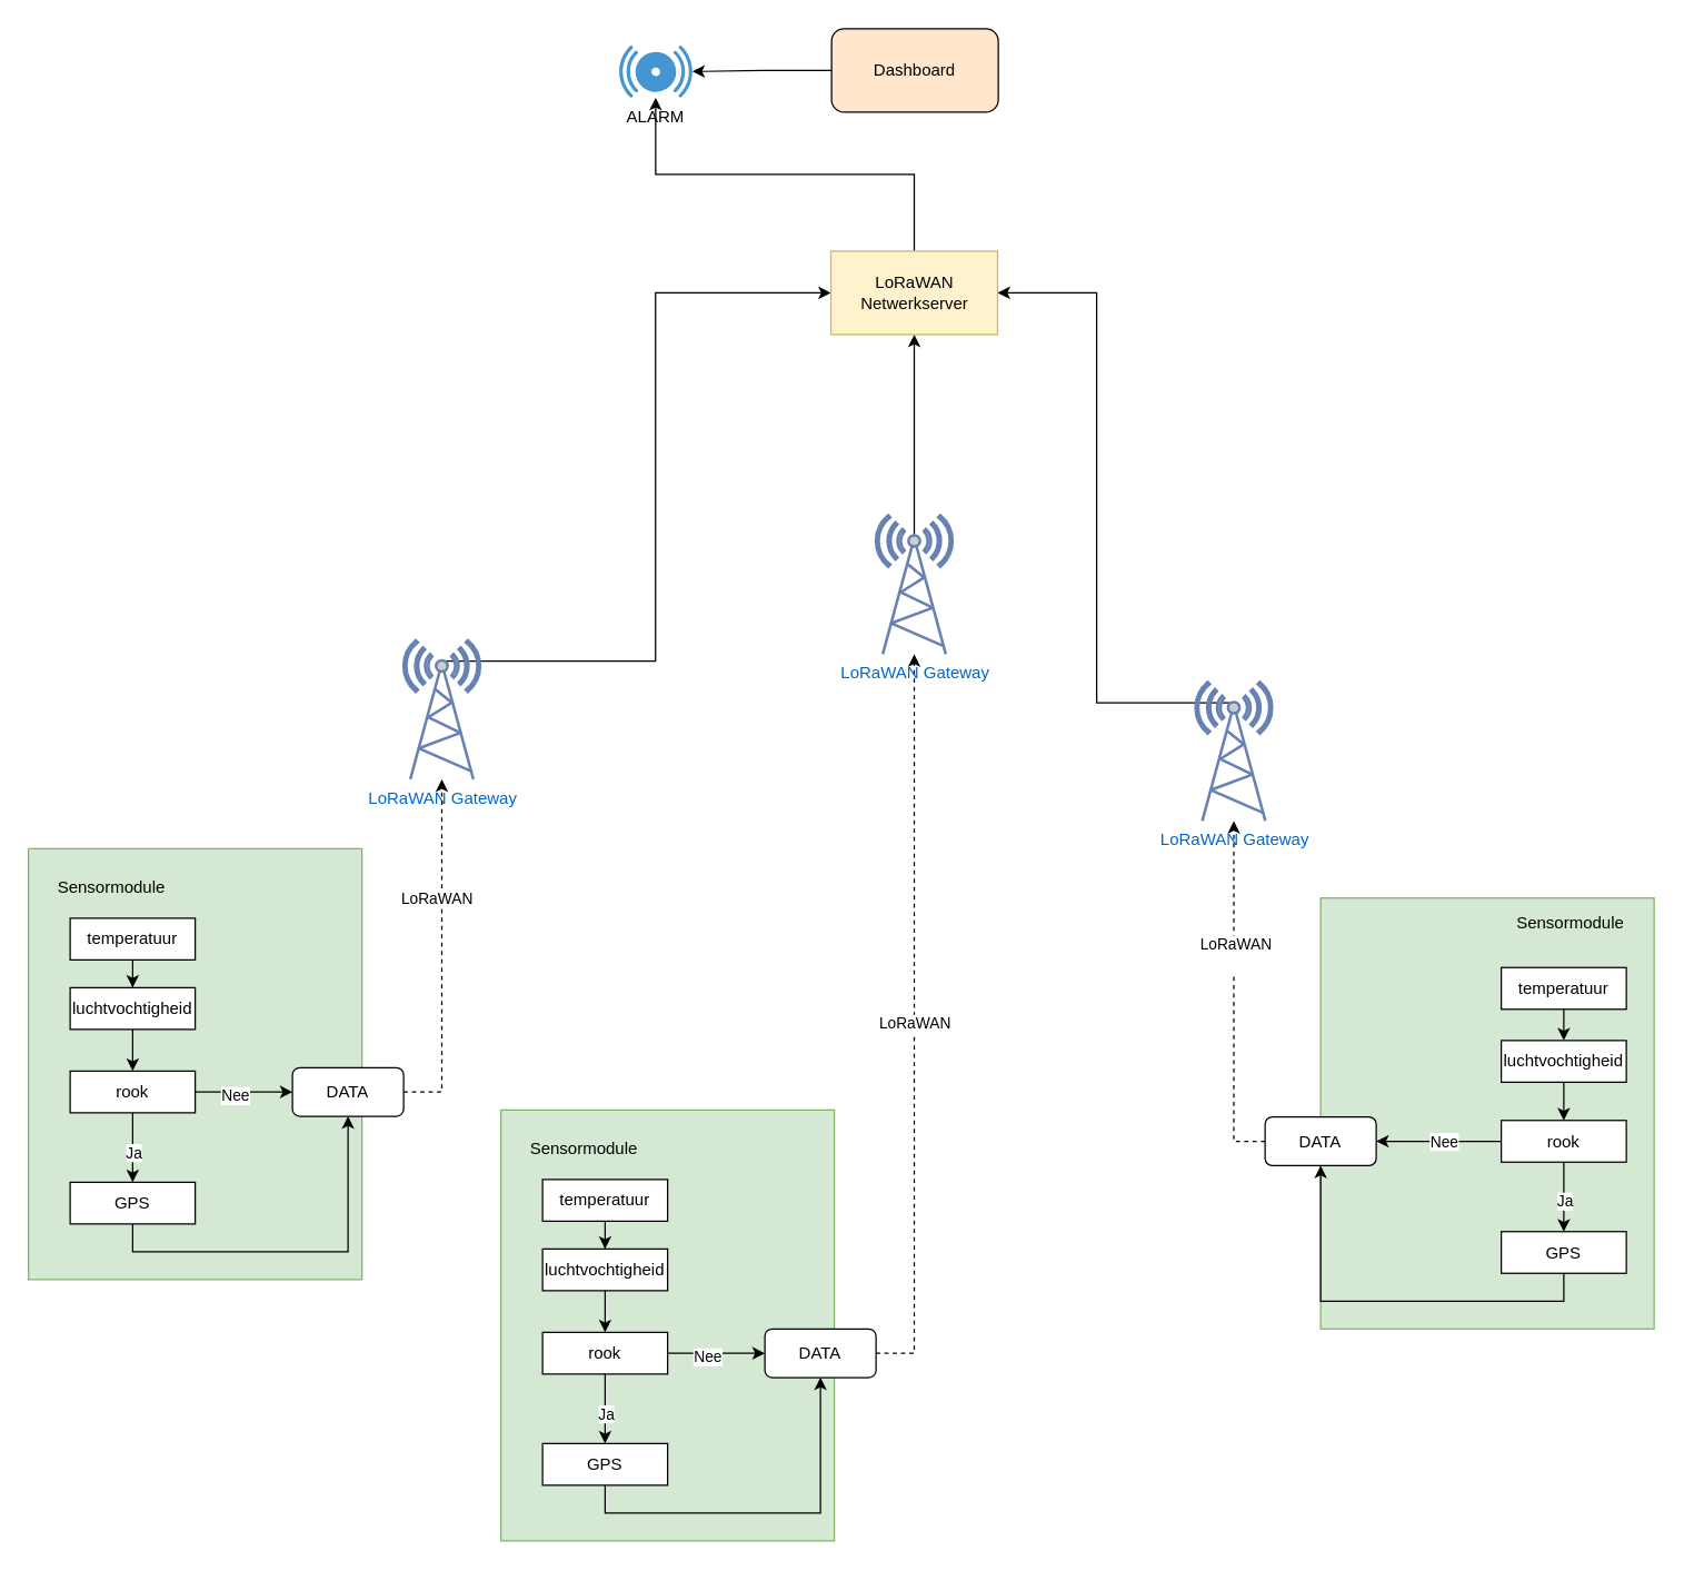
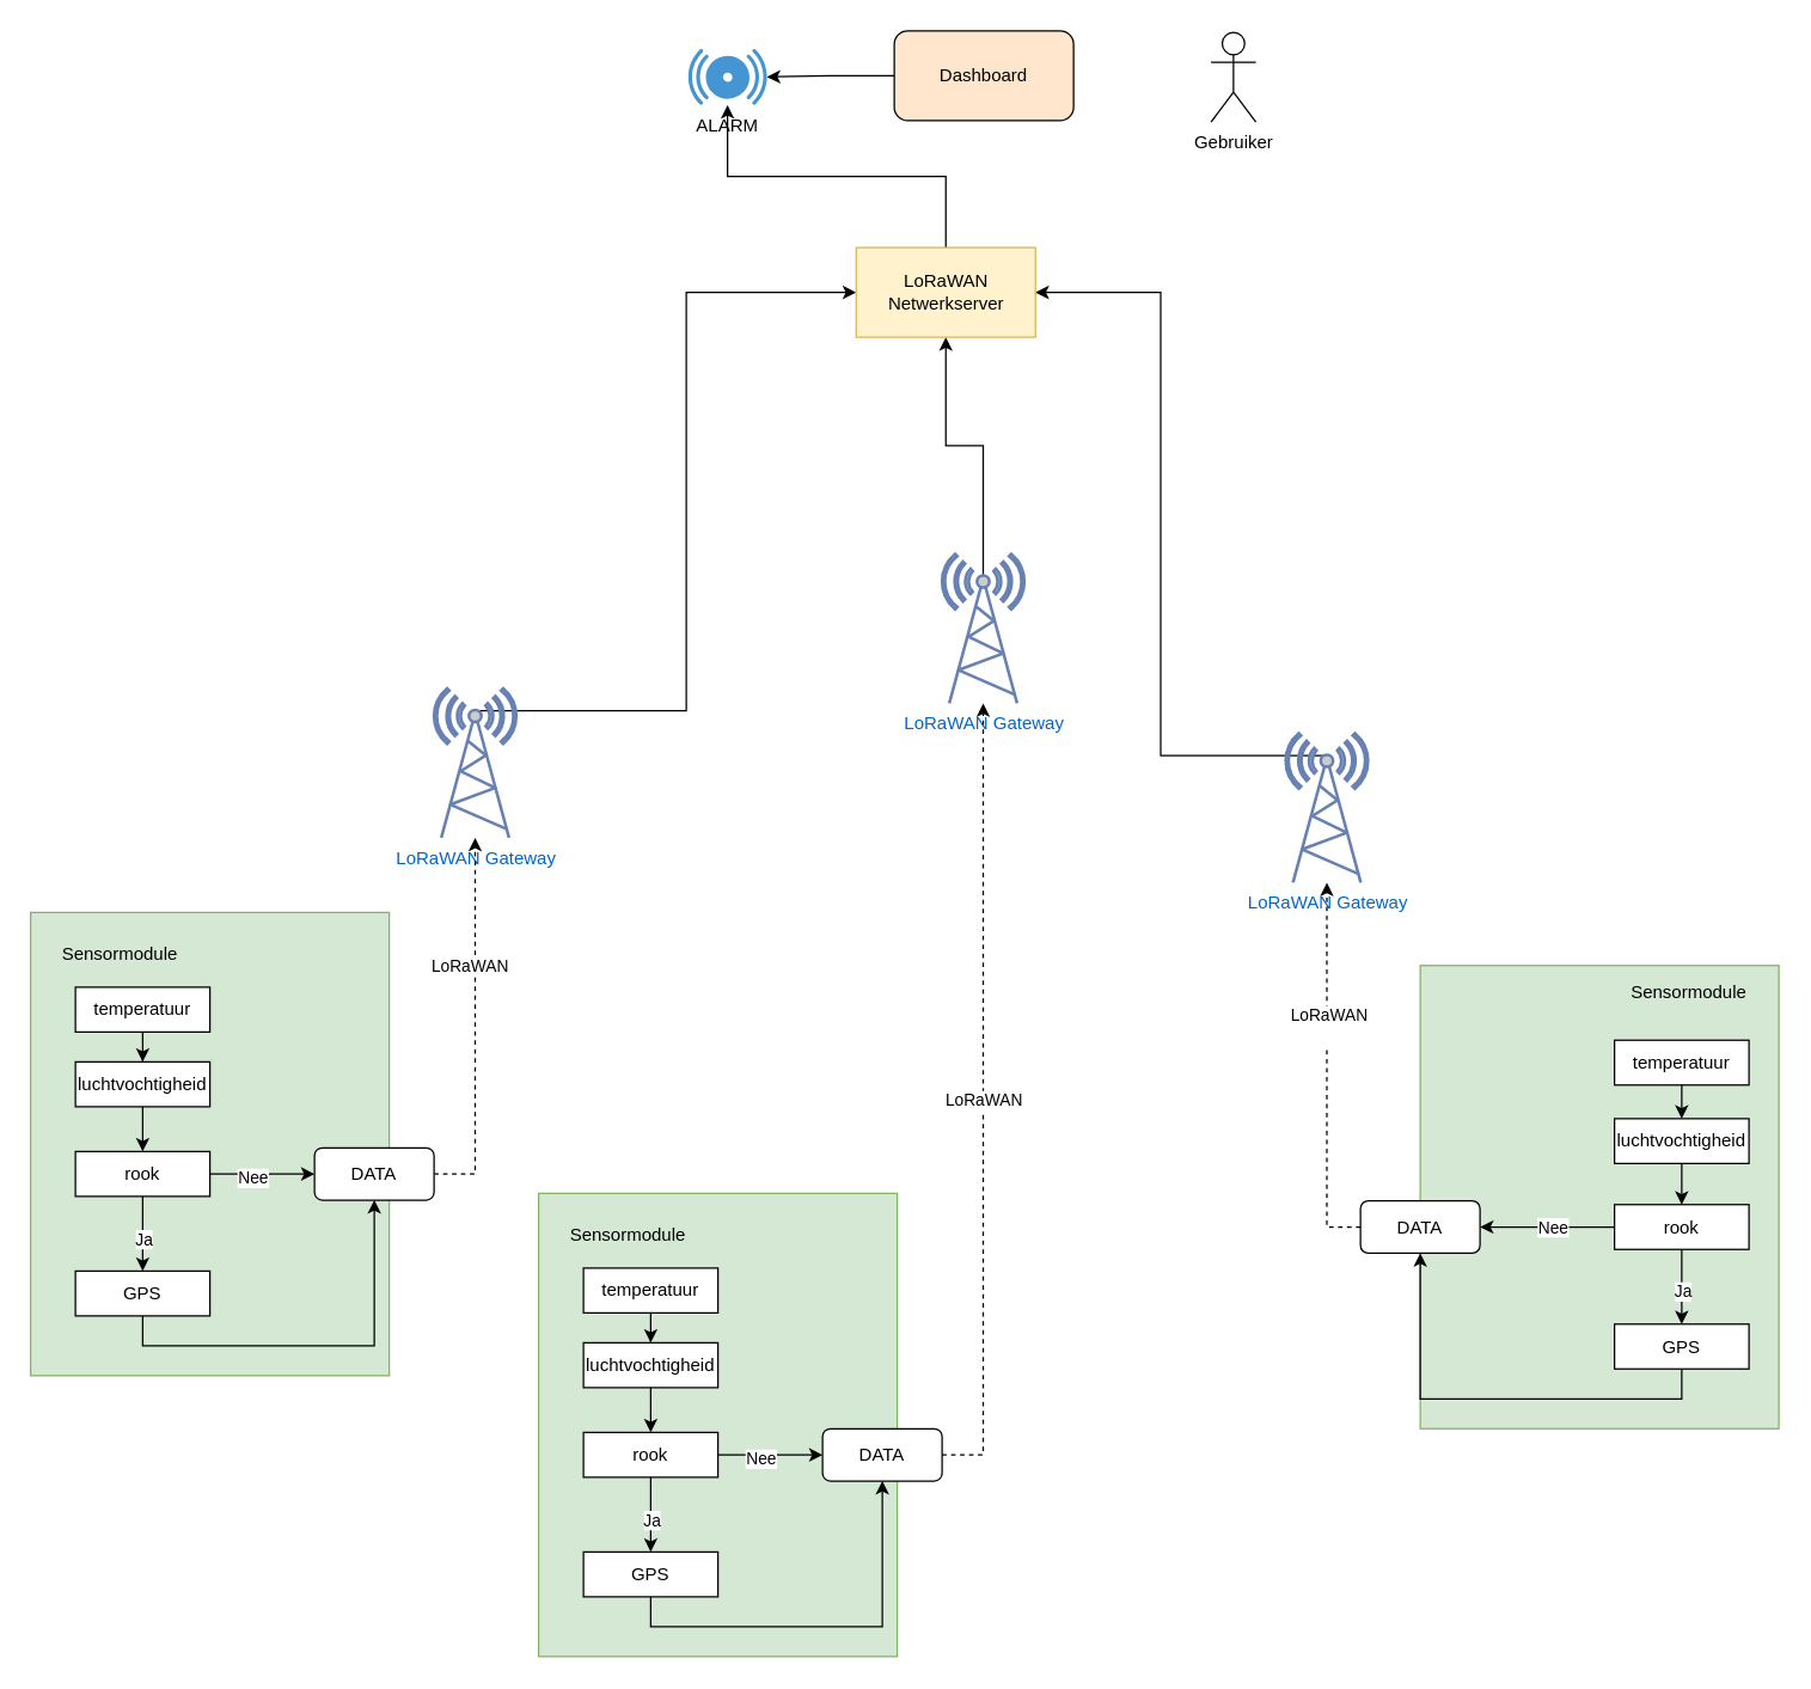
  <mxCell id="0" />
  <mxCell id="1" parent="0" />
  <mxCell id="2" value="" style="rounded=0;whiteSpace=wrap;html=1;fillColor=#d5e8d4;strokeColor=#82b366;" vertex="1" parent="1"><mxGeometry x="20" y="610" width="240" height="310" as="geometry" /></mxCell>
  <mxCell id="3" style="edgeStyle=orthogonalEdgeStyle;rounded=0;orthogonalLoop=1;jettySize=auto;html=1;exitX=0.5;exitY=0.15;exitDx=0;exitDy=0;exitPerimeter=0;entryX=0;entryY=0.5;entryDx=0;entryDy=0;" edge="1" parent="1" source="4" target="10"><mxGeometry relative="1" as="geometry" /></mxCell>
  <mxCell id="4" value="LoRaWAN Gateway" style="fontColor=#0066CC;verticalAlign=top;verticalLabelPosition=bottom;labelPosition=center;align=center;html=1;outlineConnect=0;fillColor=#CCCCCC;strokeColor=#6881B3;gradientColor=none;gradientDirection=north;strokeWidth=2;shape=mxgraph.networks.radio_tower;" vertex="1" parent="1"><mxGeometry x="290" y="460" width="55" height="100" as="geometry" /></mxCell>
  <mxCell id="5" style="edgeStyle=orthogonalEdgeStyle;rounded=0;orthogonalLoop=1;jettySize=auto;html=1;exitX=0.5;exitY=0.15;exitDx=0;exitDy=0;exitPerimeter=0;entryX=0.5;entryY=1;entryDx=0;entryDy=0;" edge="1" parent="1" source="6" target="10"><mxGeometry relative="1" as="geometry" /></mxCell>
  <mxCell id="6" value="LoRaWAN Gateway" style="fontColor=#0066CC;verticalAlign=top;verticalLabelPosition=bottom;labelPosition=center;align=center;html=1;outlineConnect=0;fillColor=#CCCCCC;strokeColor=#6881B3;gradientColor=none;gradientDirection=north;strokeWidth=2;shape=mxgraph.networks.radio_tower;" vertex="1" parent="1"><mxGeometry x="630" y="370" width="55" height="100" as="geometry" /></mxCell>
  <mxCell id="7" style="edgeStyle=orthogonalEdgeStyle;rounded=0;orthogonalLoop=1;jettySize=auto;html=1;exitX=0.5;exitY=0.15;exitDx=0;exitDy=0;exitPerimeter=0;entryX=1;entryY=0.5;entryDx=0;entryDy=0;" edge="1" parent="1" source="8" target="10"><mxGeometry relative="1" as="geometry" /></mxCell>
  <mxCell id="8" value="LoRaWAN Gateway" style="fontColor=#0066CC;verticalAlign=top;verticalLabelPosition=bottom;labelPosition=center;align=center;html=1;outlineConnect=0;fillColor=#CCCCCC;strokeColor=#6881B3;gradientColor=none;gradientDirection=north;strokeWidth=2;shape=mxgraph.networks.radio_tower;" vertex="1" parent="1"><mxGeometry x="860" y="490" width="55" height="100" as="geometry" /></mxCell>
  <mxCell id="9" style="edgeStyle=orthogonalEdgeStyle;rounded=0;orthogonalLoop=1;jettySize=auto;html=1;exitX=0.5;exitY=0;exitDx=0;exitDy=0;" edge="1" parent="1" source="10" target="13"><mxGeometry relative="1" as="geometry" /></mxCell>
- <mxCell id="10" value="LoRaWAN Netwerkserver" style="rounded=0;whiteSpace=wrap;html=1;fillColor=#fff2cc;strokeColor=#d6b656;" vertex="1" parent="1"><mxGeometry x="597.5" y="180" width="120" height="60" as="geometry" /></mxCell>
+ <mxCell id="10" value="LoRaWAN Netwerkserver" style="rounded=0;whiteSpace=wrap;html=1;fillColor=#fff2cc;strokeColor=#d6b656;" vertex="1" parent="1"><mxGeometry x="572.5" y="165" width="120" height="60" as="geometry" /></mxCell>
  <mxCell id="11" value="" style="edgeStyle=orthogonalEdgeStyle;rounded=0;orthogonalLoop=1;jettySize=auto;html=1;" edge="1" parent="1" source="12" target="13"><mxGeometry relative="1" as="geometry" /></mxCell>
  <mxCell id="12" value="Dashboard" style="rounded=1;whiteSpace=wrap;html=1;fillColor=#ffe6cc;" vertex="1" parent="1"><mxGeometry x="598" y="20" width="120" height="60" as="geometry" /></mxCell>
- <mxCell id="13" value="ALARM" style="shadow=0;dashed=0;html=1;strokeColor=none;fillColor=#4495D1;labelPosition=center;verticalLabelPosition=bottom;verticalAlign=top;align=center;outlineConnect=0;shape=mxgraph.veeam.2d.alarm;" vertex="1" parent="1"><mxGeometry x="445" y="32" width="52.8" height="37.6" as="geometry" /></mxCell>
+ <mxCell id="13" value="ALARM" style="shadow=0;dashed=0;html=1;strokeColor=none;fillColor=#4495D1;labelPosition=center;verticalLabelPosition=bottom;verticalAlign=top;align=center;outlineConnect=0;shape=mxgraph.veeam.2d.alarm;" vertex="1" parent="1"><mxGeometry x="460" y="32" width="52.8" height="37.6" as="geometry" /></mxCell>
+ <mxCell id="14" value="Gebruiker" style="shape=umlActor;verticalLabelPosition=bottom;verticalAlign=top;html=1;outlineConnect=0;" vertex="1" parent="1"><mxGeometry x="810" y="21" width="30" height="60" as="geometry" /></mxCell>
  <mxCell id="15" value="&#10;Sensormodule&#10;&#10;" style="text;html=1;align=center;verticalAlign=middle;whiteSpace=wrap;rounded=0;" vertex="1" parent="1"><mxGeometry x="50" y="630" width="60" height="30" as="geometry" /></mxCell>
  <mxCell id="16" style="edgeStyle=orthogonalEdgeStyle;rounded=0;orthogonalLoop=1;jettySize=auto;html=1;exitX=0.5;exitY=1;exitDx=0;exitDy=0;" edge="1" parent="1" source="17" target="19"><mxGeometry relative="1" as="geometry" /></mxCell>
  <mxCell id="17" value="temperatuur" style="rounded=0;whiteSpace=wrap;html=1;" vertex="1" parent="1"><mxGeometry x="50" y="660" width="90" height="30" as="geometry" /></mxCell>
  <mxCell id="18" style="edgeStyle=orthogonalEdgeStyle;rounded=0;orthogonalLoop=1;jettySize=auto;html=1;exitX=0.5;exitY=1;exitDx=0;exitDy=0;entryX=0.5;entryY=0;entryDx=0;entryDy=0;" edge="1" parent="1" source="19" target="24"><mxGeometry relative="1" as="geometry" /></mxCell>
  <mxCell id="19" value="luchtvochtigheid" style="rounded=0;whiteSpace=wrap;html=1;" vertex="1" parent="1"><mxGeometry x="50" y="710" width="90" height="30" as="geometry" /></mxCell>
  <mxCell id="20" value="" style="edgeStyle=orthogonalEdgeStyle;rounded=0;orthogonalLoop=1;jettySize=auto;html=1;" edge="1" parent="1" source="24" target="26"><mxGeometry relative="1" as="geometry" /></mxCell>
  <mxCell id="21" value="Ja" style="edgeLabel;html=1;align=center;verticalAlign=middle;resizable=0;points=[];" vertex="1" connectable="0" parent="20"><mxGeometry x="0.126" relative="1" as="geometry"><mxPoint as="offset" /></mxGeometry></mxCell>
  <mxCell id="22" style="edgeStyle=orthogonalEdgeStyle;rounded=0;orthogonalLoop=1;jettySize=auto;html=1;exitX=1;exitY=0.5;exitDx=0;exitDy=0;entryX=0;entryY=0.5;entryDx=0;entryDy=0;" edge="1" parent="1" source="24" target="29"><mxGeometry relative="1" as="geometry" /></mxCell>
  <mxCell id="23" value="Nee" style="edgeLabel;html=1;align=center;verticalAlign=middle;resizable=0;points=[];" vertex="1" connectable="0" parent="22"><mxGeometry x="-0.212" y="-2" relative="1" as="geometry"><mxPoint as="offset" /></mxGeometry></mxCell>
  <mxCell id="24" value="rook" style="rounded=0;whiteSpace=wrap;html=1;" vertex="1" parent="1"><mxGeometry x="50" y="770" width="90" height="30" as="geometry" /></mxCell>
  <mxCell id="25" style="edgeStyle=orthogonalEdgeStyle;rounded=0;orthogonalLoop=1;jettySize=auto;html=1;exitX=0.5;exitY=1;exitDx=0;exitDy=0;entryX=0.5;entryY=1;entryDx=0;entryDy=0;" edge="1" parent="1" source="26" target="29"><mxGeometry relative="1" as="geometry" /></mxCell>
  <mxCell id="26" value="GPS" style="rounded=0;whiteSpace=wrap;html=1;" vertex="1" parent="1"><mxGeometry x="50" y="850" width="90" height="30" as="geometry" /></mxCell>
  <mxCell id="27" style="edgeStyle=orthogonalEdgeStyle;rounded=0;orthogonalLoop=1;jettySize=auto;html=1;exitX=1;exitY=0.5;exitDx=0;exitDy=0;dashed=1;" edge="1" parent="1" source="29" target="4"><mxGeometry relative="1" as="geometry" /></mxCell>
  <mxCell id="28" value="LoRaWAN" style="edgeLabel;html=1;align=center;verticalAlign=middle;resizable=0;points=[];" vertex="1" connectable="0" parent="27"><mxGeometry x="0.321" y="4" relative="1" as="geometry"><mxPoint as="offset" /></mxGeometry></mxCell>
  <mxCell id="29" value="DATA" style="rounded=1;whiteSpace=wrap;html=1;" vertex="1" parent="1"><mxGeometry x="210" y="767.5" width="80" height="35" as="geometry" /></mxCell>
  <mxCell id="30" value="" style="rounded=0;whiteSpace=wrap;html=1;fillColor=#d5e8d4;strokeColor=#82b366;" vertex="1" parent="1"><mxGeometry x="360" y="798" width="240" height="310" as="geometry" /></mxCell>
  <mxCell id="31" value="&#10;Sensormodule&#10;&#10;" style="text;html=1;align=center;verticalAlign=middle;whiteSpace=wrap;rounded=0;" vertex="1" parent="1"><mxGeometry x="390" y="818" width="60" height="30" as="geometry" /></mxCell>
  <mxCell id="32" style="edgeStyle=orthogonalEdgeStyle;rounded=0;orthogonalLoop=1;jettySize=auto;html=1;exitX=0.5;exitY=1;exitDx=0;exitDy=0;" edge="1" parent="1" source="33" target="35"><mxGeometry relative="1" as="geometry" /></mxCell>
  <mxCell id="33" value="temperatuur" style="rounded=0;whiteSpace=wrap;html=1;" vertex="1" parent="1"><mxGeometry x="390" y="848" width="90" height="30" as="geometry" /></mxCell>
  <mxCell id="34" style="edgeStyle=orthogonalEdgeStyle;rounded=0;orthogonalLoop=1;jettySize=auto;html=1;exitX=0.5;exitY=1;exitDx=0;exitDy=0;entryX=0.5;entryY=0;entryDx=0;entryDy=0;" edge="1" parent="1" source="35" target="40"><mxGeometry relative="1" as="geometry" /></mxCell>
  <mxCell id="35" value="luchtvochtigheid" style="rounded=0;whiteSpace=wrap;html=1;" vertex="1" parent="1"><mxGeometry x="390" y="898" width="90" height="30" as="geometry" /></mxCell>
  <mxCell id="36" value="" style="edgeStyle=orthogonalEdgeStyle;rounded=0;orthogonalLoop=1;jettySize=auto;html=1;" edge="1" parent="1" source="40" target="42"><mxGeometry relative="1" as="geometry" /></mxCell>
  <mxCell id="37" value="Ja" style="edgeLabel;html=1;align=center;verticalAlign=middle;resizable=0;points=[];" vertex="1" connectable="0" parent="36"><mxGeometry x="0.126" relative="1" as="geometry"><mxPoint as="offset" /></mxGeometry></mxCell>
  <mxCell id="38" style="edgeStyle=orthogonalEdgeStyle;rounded=0;orthogonalLoop=1;jettySize=auto;html=1;exitX=1;exitY=0.5;exitDx=0;exitDy=0;entryX=0;entryY=0.5;entryDx=0;entryDy=0;" edge="1" parent="1" source="40" target="43"><mxGeometry relative="1" as="geometry" /></mxCell>
  <mxCell id="39" value="Nee" style="edgeLabel;html=1;align=center;verticalAlign=middle;resizable=0;points=[];" vertex="1" connectable="0" parent="38"><mxGeometry x="-0.212" y="-2" relative="1" as="geometry"><mxPoint as="offset" /></mxGeometry></mxCell>
  <mxCell id="40" value="rook" style="rounded=0;whiteSpace=wrap;html=1;" vertex="1" parent="1"><mxGeometry x="390" y="958" width="90" height="30" as="geometry" /></mxCell>
  <mxCell id="41" style="edgeStyle=orthogonalEdgeStyle;rounded=0;orthogonalLoop=1;jettySize=auto;html=1;exitX=0.5;exitY=1;exitDx=0;exitDy=0;entryX=0.5;entryY=1;entryDx=0;entryDy=0;" edge="1" parent="1" source="42" target="43"><mxGeometry relative="1" as="geometry" /></mxCell>
  <mxCell id="42" value="GPS" style="rounded=0;whiteSpace=wrap;html=1;" vertex="1" parent="1"><mxGeometry x="390" y="1038" width="90" height="30" as="geometry" /></mxCell>
  <mxCell id="43" value="DATA" style="rounded=1;whiteSpace=wrap;html=1;" vertex="1" parent="1"><mxGeometry x="550" y="955.5" width="80" height="35" as="geometry" /></mxCell>
  <mxCell id="44" value="" style="rounded=0;whiteSpace=wrap;html=1;fillColor=#d5e8d4;strokeColor=#82b366;" vertex="1" parent="1"><mxGeometry x="950" y="645.5" width="240" height="310" as="geometry" /></mxCell>
  <mxCell id="45" value="&#10;Sensormodule&#10;&#10;" style="text;html=1;align=center;verticalAlign=middle;whiteSpace=wrap;rounded=0;" vertex="1" parent="1"><mxGeometry x="1100" y="655.5" width="60" height="30" as="geometry" /></mxCell>
  <mxCell id="46" style="edgeStyle=orthogonalEdgeStyle;rounded=0;orthogonalLoop=1;jettySize=auto;html=1;exitX=0.5;exitY=1;exitDx=0;exitDy=0;" edge="1" parent="1" source="47" target="49"><mxGeometry relative="1" as="geometry" /></mxCell>
  <mxCell id="47" value="temperatuur" style="rounded=0;whiteSpace=wrap;html=1;" vertex="1" parent="1"><mxGeometry x="1080" y="695.5" width="90" height="30" as="geometry" /></mxCell>
  <mxCell id="48" style="edgeStyle=orthogonalEdgeStyle;rounded=0;orthogonalLoop=1;jettySize=auto;html=1;exitX=0.5;exitY=1;exitDx=0;exitDy=0;entryX=0.5;entryY=0;entryDx=0;entryDy=0;" edge="1" parent="1" source="49" target="54"><mxGeometry relative="1" as="geometry" /></mxCell>
  <mxCell id="49" value="luchtvochtigheid" style="rounded=0;whiteSpace=wrap;html=1;" vertex="1" parent="1"><mxGeometry x="1080" y="748" width="90" height="30" as="geometry" /></mxCell>
  <mxCell id="50" value="" style="edgeStyle=orthogonalEdgeStyle;rounded=0;orthogonalLoop=1;jettySize=auto;html=1;" edge="1" parent="1" source="54" target="56"><mxGeometry relative="1" as="geometry" /></mxCell>
  <mxCell id="51" value="Ja" style="edgeLabel;html=1;align=center;verticalAlign=middle;resizable=0;points=[];" vertex="1" connectable="0" parent="50"><mxGeometry x="0.126" relative="1" as="geometry"><mxPoint as="offset" /></mxGeometry></mxCell>
  <mxCell id="52" style="edgeStyle=orthogonalEdgeStyle;rounded=0;orthogonalLoop=1;jettySize=auto;html=1;exitX=0;exitY=0.5;exitDx=0;exitDy=0;entryX=1;entryY=0.5;entryDx=0;entryDy=0;" edge="1" parent="1" source="54" target="57"><mxGeometry relative="1" as="geometry" /></mxCell>
  <mxCell id="53" value="Nee" style="edgeLabel;html=1;align=center;verticalAlign=middle;resizable=0;points=[];" vertex="1" connectable="0" parent="52"><mxGeometry x="-0.064" relative="1" as="geometry"><mxPoint as="offset" /></mxGeometry></mxCell>
  <mxCell id="54" value="rook" style="rounded=0;whiteSpace=wrap;html=1;" vertex="1" parent="1"><mxGeometry x="1080" y="805.5" width="90" height="30" as="geometry" /></mxCell>
  <mxCell id="55" style="edgeStyle=orthogonalEdgeStyle;rounded=0;orthogonalLoop=1;jettySize=auto;html=1;exitX=0.5;exitY=1;exitDx=0;exitDy=0;entryX=0.5;entryY=1;entryDx=0;entryDy=0;" edge="1" parent="1" source="56" target="57"><mxGeometry relative="1" as="geometry" /></mxCell>
  <mxCell id="56" value="GPS" style="rounded=0;whiteSpace=wrap;html=1;" vertex="1" parent="1"><mxGeometry x="1080" y="885.5" width="90" height="30" as="geometry" /></mxCell>
  <mxCell id="57" value="DATA" style="rounded=1;whiteSpace=wrap;html=1;" vertex="1" parent="1"><mxGeometry x="910" y="803" width="80" height="35" as="geometry" /></mxCell>
  <mxCell id="58" style="edgeStyle=orthogonalEdgeStyle;rounded=0;orthogonalLoop=1;jettySize=auto;html=1;exitX=0;exitY=0.5;exitDx=0;exitDy=0;entryX=0.5;entryY=1;entryDx=0;entryDy=0;entryPerimeter=0;dashed=1;" edge="1" parent="1" source="57" target="8"><mxGeometry relative="1" as="geometry" /></mxCell>
  <mxCell id="59" value="LoRaWAN&lt;div&gt;&lt;br&gt;&lt;/div&gt;" style="edgeLabel;html=1;align=center;verticalAlign=middle;resizable=0;points=[];" vertex="1" connectable="0" parent="58"><mxGeometry x="0.242" y="-1" relative="1" as="geometry"><mxPoint y="-1" as="offset" /></mxGeometry></mxCell>
  <mxCell id="60" value="LoRaWAN" style="edgeStyle=orthogonalEdgeStyle;rounded=0;orthogonalLoop=1;jettySize=auto;html=1;exitX=1;exitY=0.5;exitDx=0;exitDy=0;entryX=0.5;entryY=1;entryDx=0;entryDy=0;entryPerimeter=0;dashed=1;" edge="1" parent="1" source="43" target="6"><mxGeometry relative="1" as="geometry" /></mxCell>
